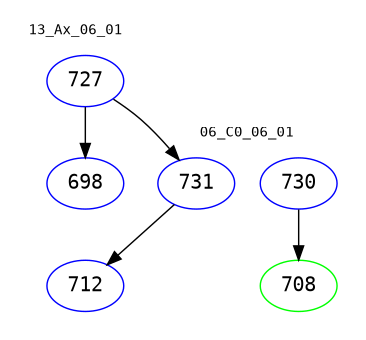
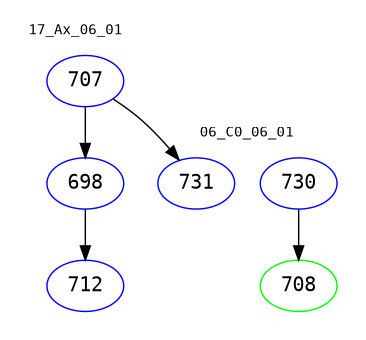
  digraph {
    fontname="DejaVu Sans Mono"
    node [color=blue fontname="DejaVu Sans Mono"]
    edge [color=black fontname="DejaVu Sans Mono"]
-   n1 [label=727]
+   n1 [label=707]
    n2 [label=698]
    n3 [label=712]
    n4 [label=730]
    n5 [color=green label=708]
    n6 [label=731]
    subgraph cluster_1 {
      color=white
      fontsize=10
-     label="13_Ax_06_01"
+     label="17_Ax_06_01"
      n1
      n2
      n3
    }
    subgraph cluster_2 {
      color=white
      fontsize=10
      label="06_C0_06_01"
      n4
      n5
      n6
    }
    n1 -> n2
    n1 -> n6
-   n6 -> n3
+   n2 -> n3
    n4 -> n5
  }
